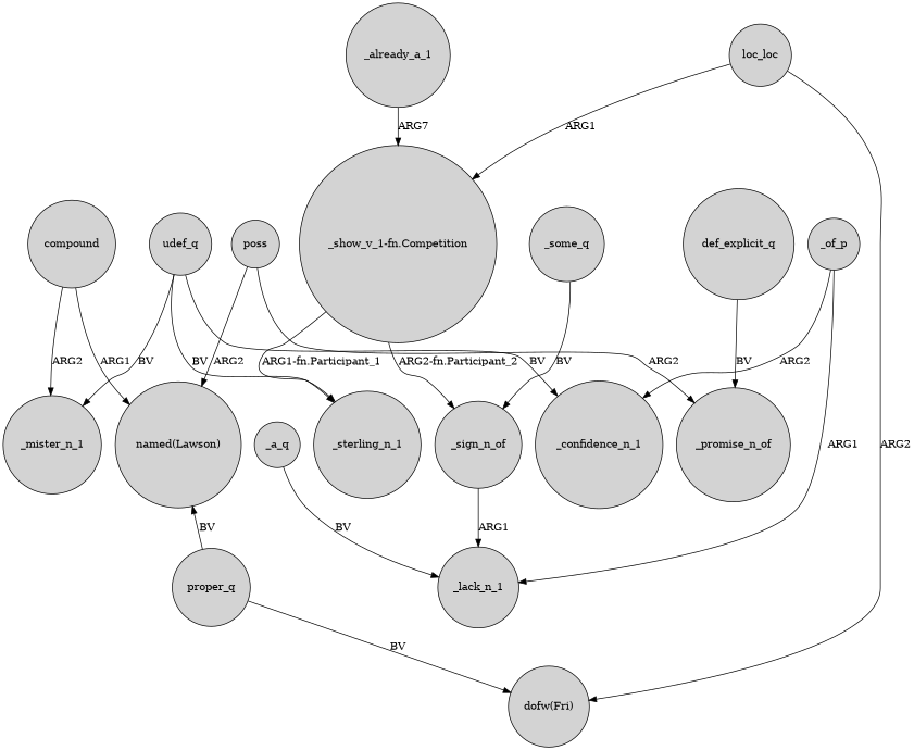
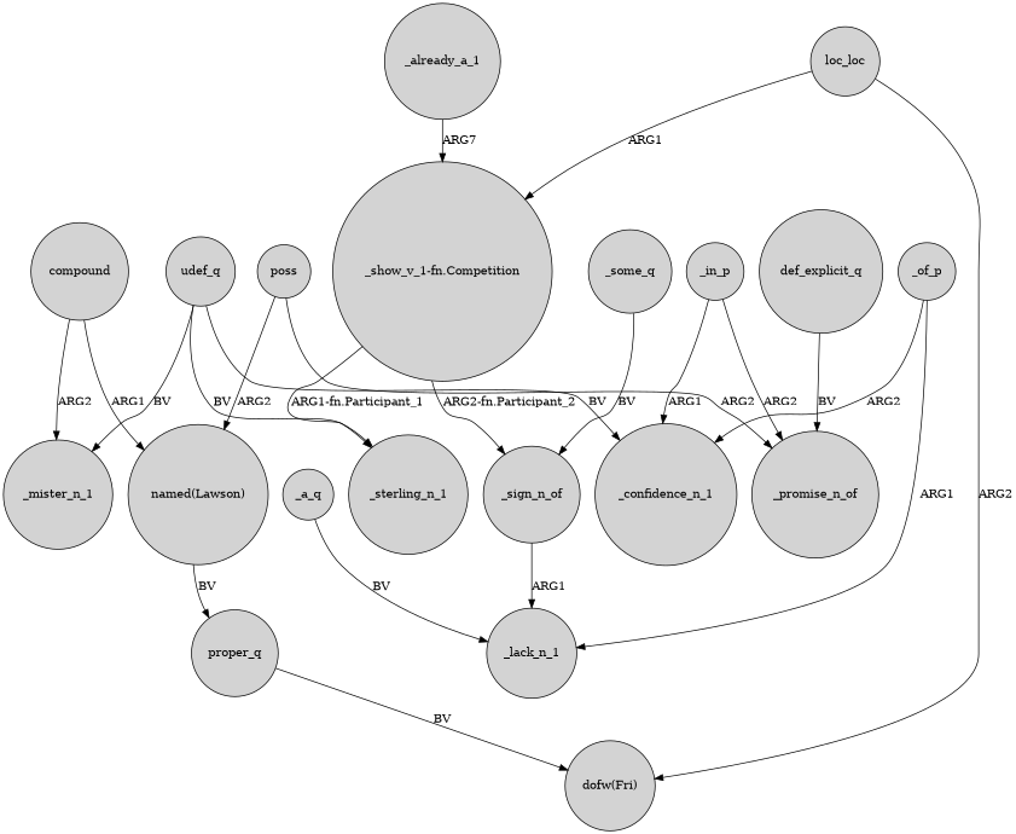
  digraph {
    node [shape=circle style=filled]
    compound
    "named(Lawson)"
    _mister_n_1
    proper_q
    "dofw(Fri)"
+   _in_p
    _promise_n_of
    _confidence_n_1
    _of_p
    _lack_n_1
    n11 [label=loc_loc]
    "_show_v_1-fn.Competition"
    _sign_n_of
    _sterling_n_1
    _a_q
    udef_q
    poss
    _some_q
    def_explicit_q
    _already_a_1
    compound -> "named(Lawson)" [label=ARG1]
    compound -> _mister_n_1 [label=ARG2]
-   proper_q -> "named(Lawson)" [label=BV]
+   "named(Lawson)" -> proper_q [label=BV]
    proper_q -> "dofw(Fri)" [label=BV]
+   _in_p -> _promise_n_of [label=ARG2]
+   _in_p -> _confidence_n_1 [label=ARG1]
    _of_p -> _confidence_n_1 [label=ARG2]
    _of_p -> _lack_n_1 [label=ARG1]
    n11 -> "dofw(Fri)" [label=ARG2]
    n11 -> "_show_v_1-fn.Competition" [label=ARG1]
    "_show_v_1-fn.Competition" -> _sign_n_of [label="ARG2-fn.Participant_2"]
    "_show_v_1-fn.Competition" -> _sterling_n_1 [label="ARG1-fn.Participant_1"]
    _sign_n_of -> _lack_n_1 [label=ARG1]
    _a_q -> _lack_n_1 [label=BV]
    udef_q -> _mister_n_1 [label=BV]
    udef_q -> _confidence_n_1 [label=BV]
    udef_q -> _sterling_n_1 [label=BV]
    poss -> "named(Lawson)" [label=ARG2]
    poss -> _promise_n_of [label=ARG2]
    _some_q -> _sign_n_of [label=BV]
    def_explicit_q -> _promise_n_of [label=BV]
    _already_a_1 -> "_show_v_1-fn.Competition" [label=ARG7]
  }
